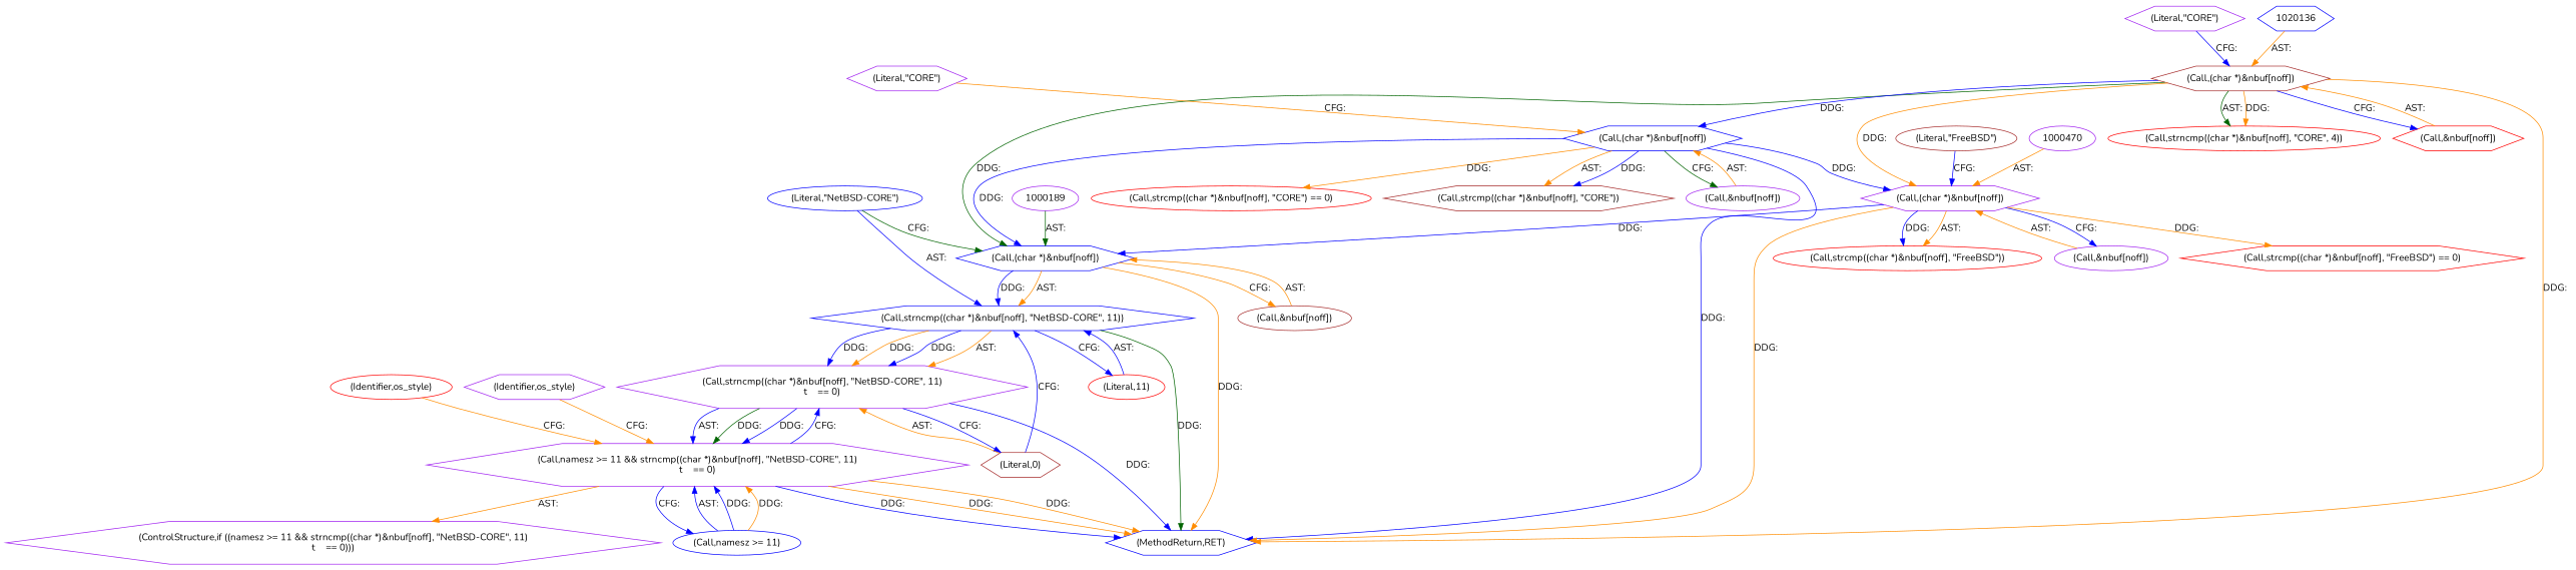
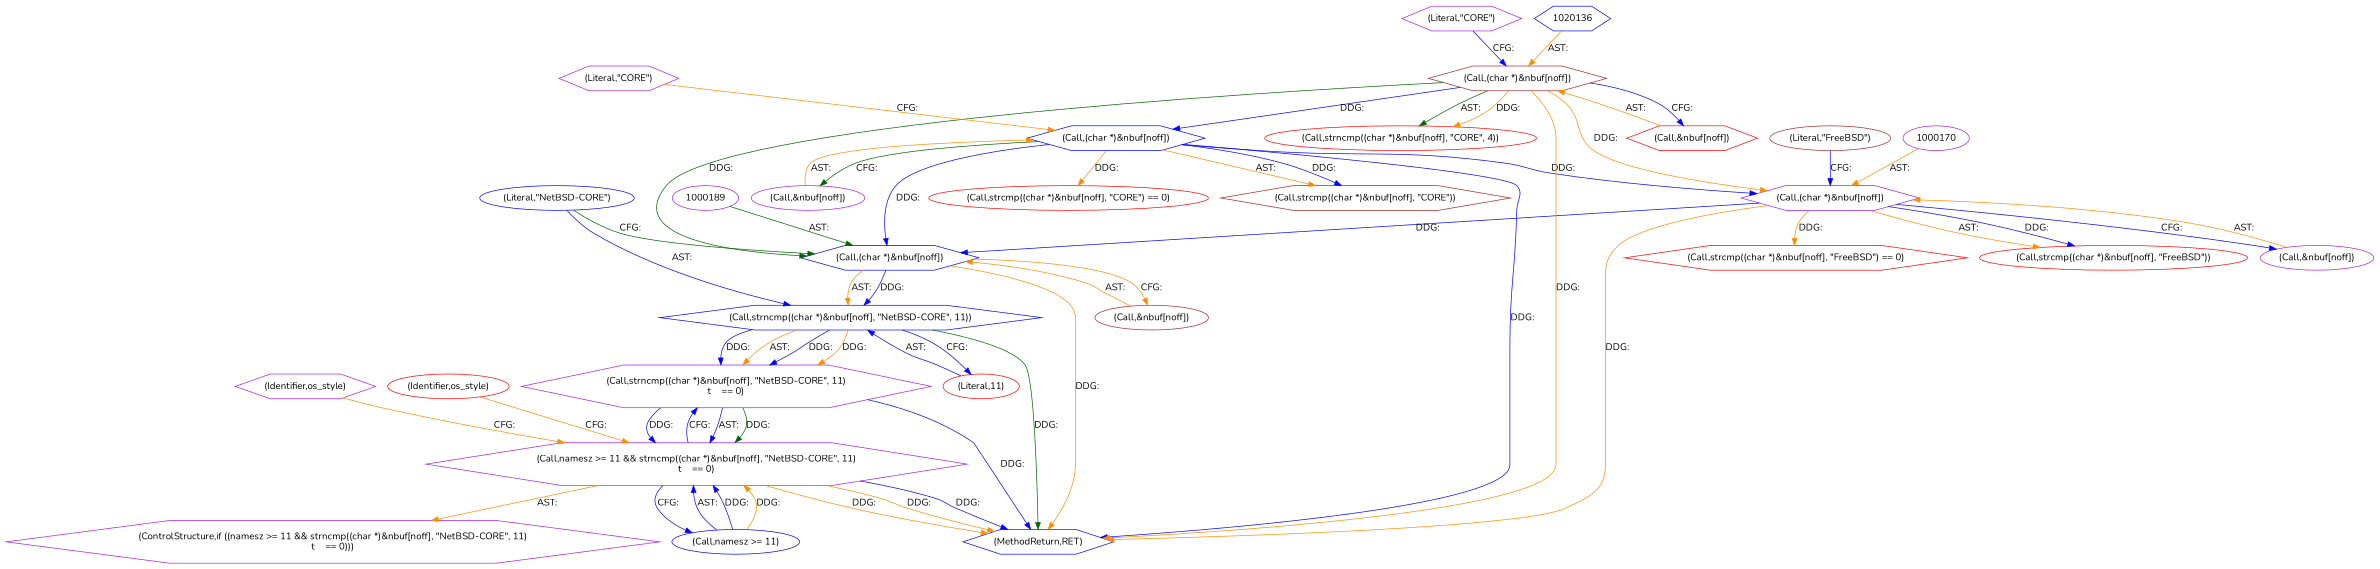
  digraph {
    fontname=Nunito
    node [color=purple fontname=Nunito shape=hexagon]
    edge [color=darkorange fontname=Nunito]
    n1 [color=blue label="(Call,(char *)&nbuf[noff])"]
    n2 [color=blue label="(Call,strncmp((char *)&nbuf[noff], \"NetBSD-CORE\", 11))"]
    n3 [color=blue label="(MethodReturn,RET)"]
    n4 [color=brown label="(Call,&nbuf[noff])" shape=ellipse]
    n5 [label="(Call,strncmp((char *)&nbuf[noff], \"NetBSD-CORE\", 11)\n\t    == 0)"]
    n6 [color=red label="(Literal,11)" shape=ellipse]
    n7 [color=blue label="(Call,(char *)&nbuf[noff])"]
    n8 [label="(Call,(char *)&nbuf[noff])"]
    n9 [color=red label="(Call,strcmp((char *)&nbuf[noff], \"CORE\") == 0)" shape=ellipse]
    n10 [color=brown label="(Call,strcmp((char *)&nbuf[noff], \"CORE\"))"]
    n11 [label="(Call,&nbuf[noff])" shape=ellipse]
    n12 [label="(Call,&nbuf[noff])" shape=ellipse]
    n13 [color=red label="(Call,strcmp((char *)&nbuf[noff], \"FreeBSD\") == 0)"]
    n14 [color=red label="(Call,strcmp((char *)&nbuf[noff], \"FreeBSD\"))" shape=ellipse]
    n15 [color=brown label="(Call,(char *)&nbuf[noff])"]
    n16 [color=red label="(Call,strncmp((char *)&nbuf[noff], \"CORE\", 4))" shape=ellipse]
    n17 [color=red label="(Call,&nbuf[noff])"]
    n18 [label="(Call,namesz >= 11 && strncmp((char *)&nbuf[noff], \"NetBSD-CORE\", 11)\n\t    == 0)"]
-   n19 [color=brown label="(Literal,0)"]
    n20 [label="(ControlStructure,if ((namesz >= 11 && strncmp((char *)&nbuf[noff], \"NetBSD-CORE\", 11)\n\t    == 0)))"]
    n21 [color=blue label="(Call,namesz >= 11)" shape=ellipse]
    n22 [color=blue label="(Literal,\"NetBSD-CORE\")" shape=ellipse]
    n23 [color=brown label="(Literal,\"FreeBSD\")" shape=ellipse]
    n24 [color=red label="(Identifier,os_style)" shape=ellipse]
    n25 [label="(Literal,\"CORE\")"]
    n26 [label="(Literal,\"CORE\")"]
    n27 [label="(Identifier,os_style)"]
    1000189 [shape=ellipse]
    n29 [color=blue label=1020136]
-   1000170 [shape=ellipse label=1000470]
+   1000170 [shape=ellipse]
    n1 -> n2 [label="AST: "]
    n1 -> n2 [color=blue label="DDG: "]
    n1 -> n3 [label="DDG: "]
    n1 -> n4 [label="CFG: "]
    n2 -> n3 [color=darkgreen label="DDG: "]
    n2 -> n5 [label="AST: "]
    n2 -> n5 [color=blue label="DDG: "]
    n2 -> n5 [label="DDG: "]
    n2 -> n5 [color=blue label="DDG: "]
    n2 -> n6 [color=blue label="CFG: "]
    n4 -> n1 [label="AST: "]
    n5 -> n3 [color=blue label="DDG: "]
    n5 -> n18 [color=blue label="AST: "]
    n5 -> n18 [color=darkgreen label="DDG: "]
    n5 -> n18 [color=blue label="DDG: "]
-   n5 -> n19 [color=blue label="CFG: "]
    n6 -> n2 [color=blue label="AST: "]
    n7 -> n1 [color=blue label="DDG: "]
    n7 -> n3 [color=blue label="DDG: "]
    n7 -> n8 [color=blue label="DDG: "]
    n7 -> n9 [label="DDG: "]
    n7 -> n10 [label="AST: "]
    n7 -> n10 [color=blue label="DDG: "]
    n7 -> n11 [color=darkgreen label="CFG: "]
    n8 -> n1 [color=blue label="DDG: "]
    n8 -> n3 [label="DDG: "]
    n8 -> n12 [color=blue label="CFG: "]
    n8 -> n13 [label="DDG: "]
    n8 -> n14 [label="AST: "]
    n8 -> n14 [color=blue label="DDG: "]
    n11 -> n7 [label="AST: "]
    n12 -> n8 [label="AST: "]
    n15 -> n1 [color=darkgreen label="DDG: "]
    n15 -> n3 [label="DDG: "]
    n15 -> n7 [color=blue label="DDG: "]
    n15 -> n8 [label="DDG: "]
    n15 -> n16 [color=darkgreen label="AST: "]
    n15 -> n16 [label="DDG: "]
    n15 -> n17 [color=blue label="CFG: "]
    n17 -> n15 [label="AST: "]
    n18 -> n3 [label="DDG: "]
    n18 -> n3 [label="DDG: "]
    n18 -> n3 [color=blue label="DDG: "]
    n18 -> n5 [color=blue label="CFG: "]
    n18 -> n20 [label="AST: "]
    n18 -> n21 [color=blue label="CFG: "]
-   n19 -> n2 [color=blue label="CFG: "]
-   n19 -> n5 [label="AST: "]
    n21 -> n18 [color=blue label="AST: "]
    n21 -> n18 [color=blue label="DDG: "]
    n21 -> n18 [label="DDG: "]
    n22 -> n1 [color=darkgreen label="CFG: "]
    n22 -> n2 [color=blue label="AST: "]
    n23 -> n8 [color=blue label="CFG: "]
    n24 -> n18 [label="CFG: "]
    n25 -> n7 [label="CFG: "]
    n26 -> n15 [color=blue label="CFG: "]
    n27 -> n18 [label="CFG: "]
    1000189 -> n1 [color=darkgreen label="AST: "]
    n29 -> n15 [label="AST: "]
    1000170 -> n8 [label="AST: "]
  }
